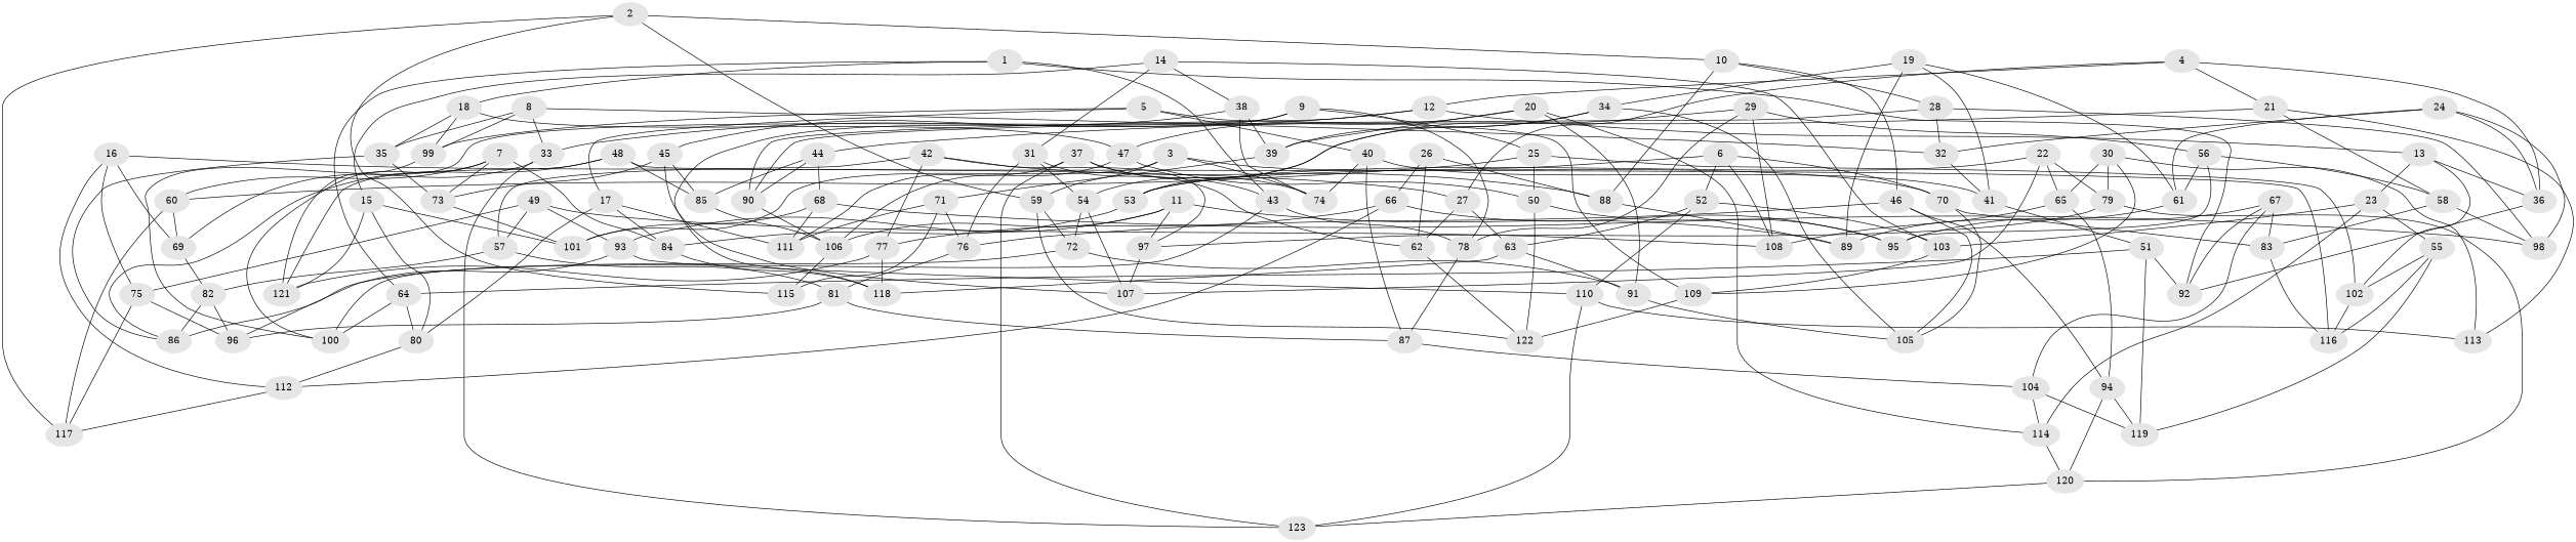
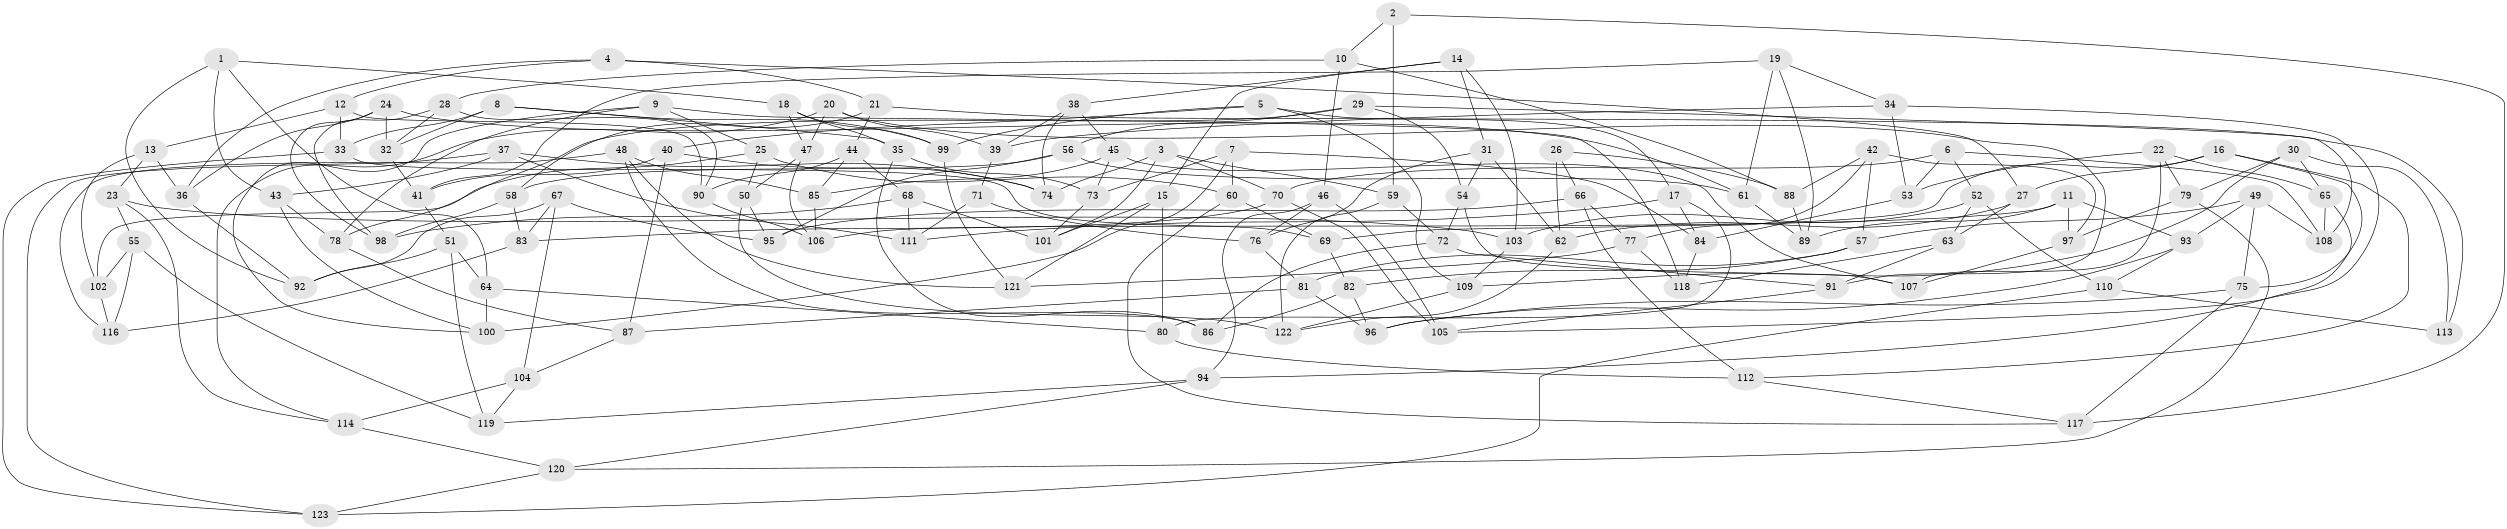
  graph {
    node [color=gray90 style=filled]
    1
    18
    43
    64
    92
    99
    35
    47
    100
    78
    80
    2
    10
    59
-   115
    117
    28
    46
    88
    122
    72
    3
    70
    74
    101
    105
    83
    4
    12
    21
    27
    36
    33
    13
    90
    44
    58
    113
    62
    63
    5
    17
    40
    109
    84
    111
    41
    87
    121
    6
    52
    53
    108
    103
    110
    7
    60
    73
    69
    118
    8
    32
    123
    86
    9
    25
    102
    50
    98
    76
    94
    89
    11
    93
    97
    106
    96
    107
    23
    114
    55
    116
    14
    15
    31
    38
    54
    39
    45
    112
    16
    75
    82
    19
    34
    61
    51
    20
    91
    71
    120
    68
    85
    22
    65
    79
    119
    24
    95
    26
    66
    77
    29
    56
    30
    81
    37
    104
    42
    57
    48
    49
    67
    1 -- 18
    1 -- 43
    1 -- 64
    1 -- 92
    18 -- 99
    18 -- 35
    18 -- 47
    43 -- 100
    43 -- 78
    64 -- 100
    64 -- 80
    99 -- 121
    35 -- 73
    35 -- 86
    47 -- 50
    47 -- 106
    78 -- 87
    80 -- 112
    2 -- 10
    2 -- 59
-   2 -- 115
    2 -- 117
    10 -- 28
    10 -- 46
    10 -- 88
    59 -- 122
    59 -- 72
    28 -- 90
    28 -- 32
    28 -- 98
    46 -- 105
    46 -- 76
    46 -- 94
    88 -- 89
    72 -- 86
    72 -- 91
    3 -- 59
    3 -- 70
    3 -- 74
    3 -- 101
    70 -- 105
    70 -- 83
    83 -- 116
    4 -- 12
    4 -- 21
    4 -- 27
    4 -- 36
    12 -- 33
    12 -- 13
    12 -- 90
    21 -- 44
    21 -- 58
    21 -- 113
    27 -- 62
    27 -- 63
    36 -- 92
    33 -- 69
    33 -- 123
    13 -- 36
    13 -- 102
    13 -- 23
    90 -- 106
    44 -- 90
    44 -- 68
    44 -- 85
    58 -- 83
    58 -- 98
    62 -- 122
    63 -- 118
    63 -- 91
    5 -- 99
    5 -- 17
    5 -- 40
    5 -- 109
    17 -- 80
    17 -- 84
    17 -- 111
    40 -- 74
    40 -- 41
    40 -- 87
    109 -- 122
    84 -- 118
    41 -- 51
    87 -- 104
    6 -- 70
    6 -- 52
    6 -- 53
    6 -- 108
    52 -- 63
    52 -- 103
    52 -- 110
    53 -- 84
    103 -- 109
    110 -- 113
    110 -- 123
    7 -- 100
    7 -- 84
    7 -- 60
    7 -- 73
    60 -- 117
    60 -- 69
    73 -- 101
    69 -- 82
    8 -- 99
    8 -- 35
    8 -- 33
    8 -- 32
    32 -- 41
    9 -- 100
    9 -- 78
    9 -- 118
    9 -- 25
    25 -- 60
    25 -- 102
    25 -- 50
    102 -- 116
    50 -- 122
    50 -- 95
    76 -- 81
    94 -- 120
    94 -- 119
    11 -- 89
    11 -- 93
    11 -- 97
    11 -- 106
    93 -- 110
    93 -- 96
    97 -- 107
-   106 -- 115
    23 -- 103
    23 -- 114
    23 -- 55
    114 -- 120
    55 -- 102
    55 -- 116
    55 -- 119
    14 -- 103
    14 -- 15
    14 -- 31
    14 -- 38
    15 -- 80
    15 -- 101
    15 -- 121
    31 -- 62
    31 -- 76
    31 -- 54
    38 -- 74
    38 -- 39
    38 -- 45
    54 -- 72
    54 -- 107
    39 -- 71
    45 -- 73
    45 -- 107
    45 -- 85
    112 -- 117
    16 -- 27
    16 -- 69
    16 -- 112
    16 -- 75
    75 -- 117
    75 -- 96
    82 -- 86
    82 -- 96
    19 -- 41
    19 -- 89
    19 -- 34
    19 -- 61
    34 -- 105
    34 -- 53
    34 -- 39
    61 -- 89
    51 -- 64
    51 -- 92
    51 -- 119
    20 -- 47
    20 -- 114
    20 -- 39
    20 -- 91
    91 -- 105
-   71 -- 115
    71 -- 111
    71 -- 76
    120 -- 123
    68 -- 101
    68 -- 111
    68 -- 98
    85 -- 106
    22 -- 53
    22 -- 107
    22 -- 65
    22 -- 79
    65 -- 108
    65 -- 94
    79 -- 97
    79 -- 120
    24 -- 36
    24 -- 32
    24 -- 98
    24 -- 61
    26 -- 88
    26 -- 62
    26 -- 66
    66 -- 112
    66 -- 95
    66 -- 77
    77 -- 121
    77 -- 118
    29 -- 78
    29 -- 108
    29 -- 54
    29 -- 56
    56 -- 58
    56 -- 61
    56 -- 95
    30 -- 113
    30 -- 109
    30 -- 65
    30 -- 79
    81 -- 87
    81 -- 96
    37 -- 43
    37 -- 74
    37 -- 111
    37 -- 123
    104 -- 114
    104 -- 119
    42 -- 88
    42 -- 97
    42 -- 77
    42 -- 57
    57 -- 82
    57 -- 81
    48 -- 121
    48 -- 86
    48 -- 116
    48 -- 85
    49 -- 108
    49 -- 93
    49 -- 75
    49 -- 57
    67 -- 92
    67 -- 83
    67 -- 95
    67 -- 104
  }
